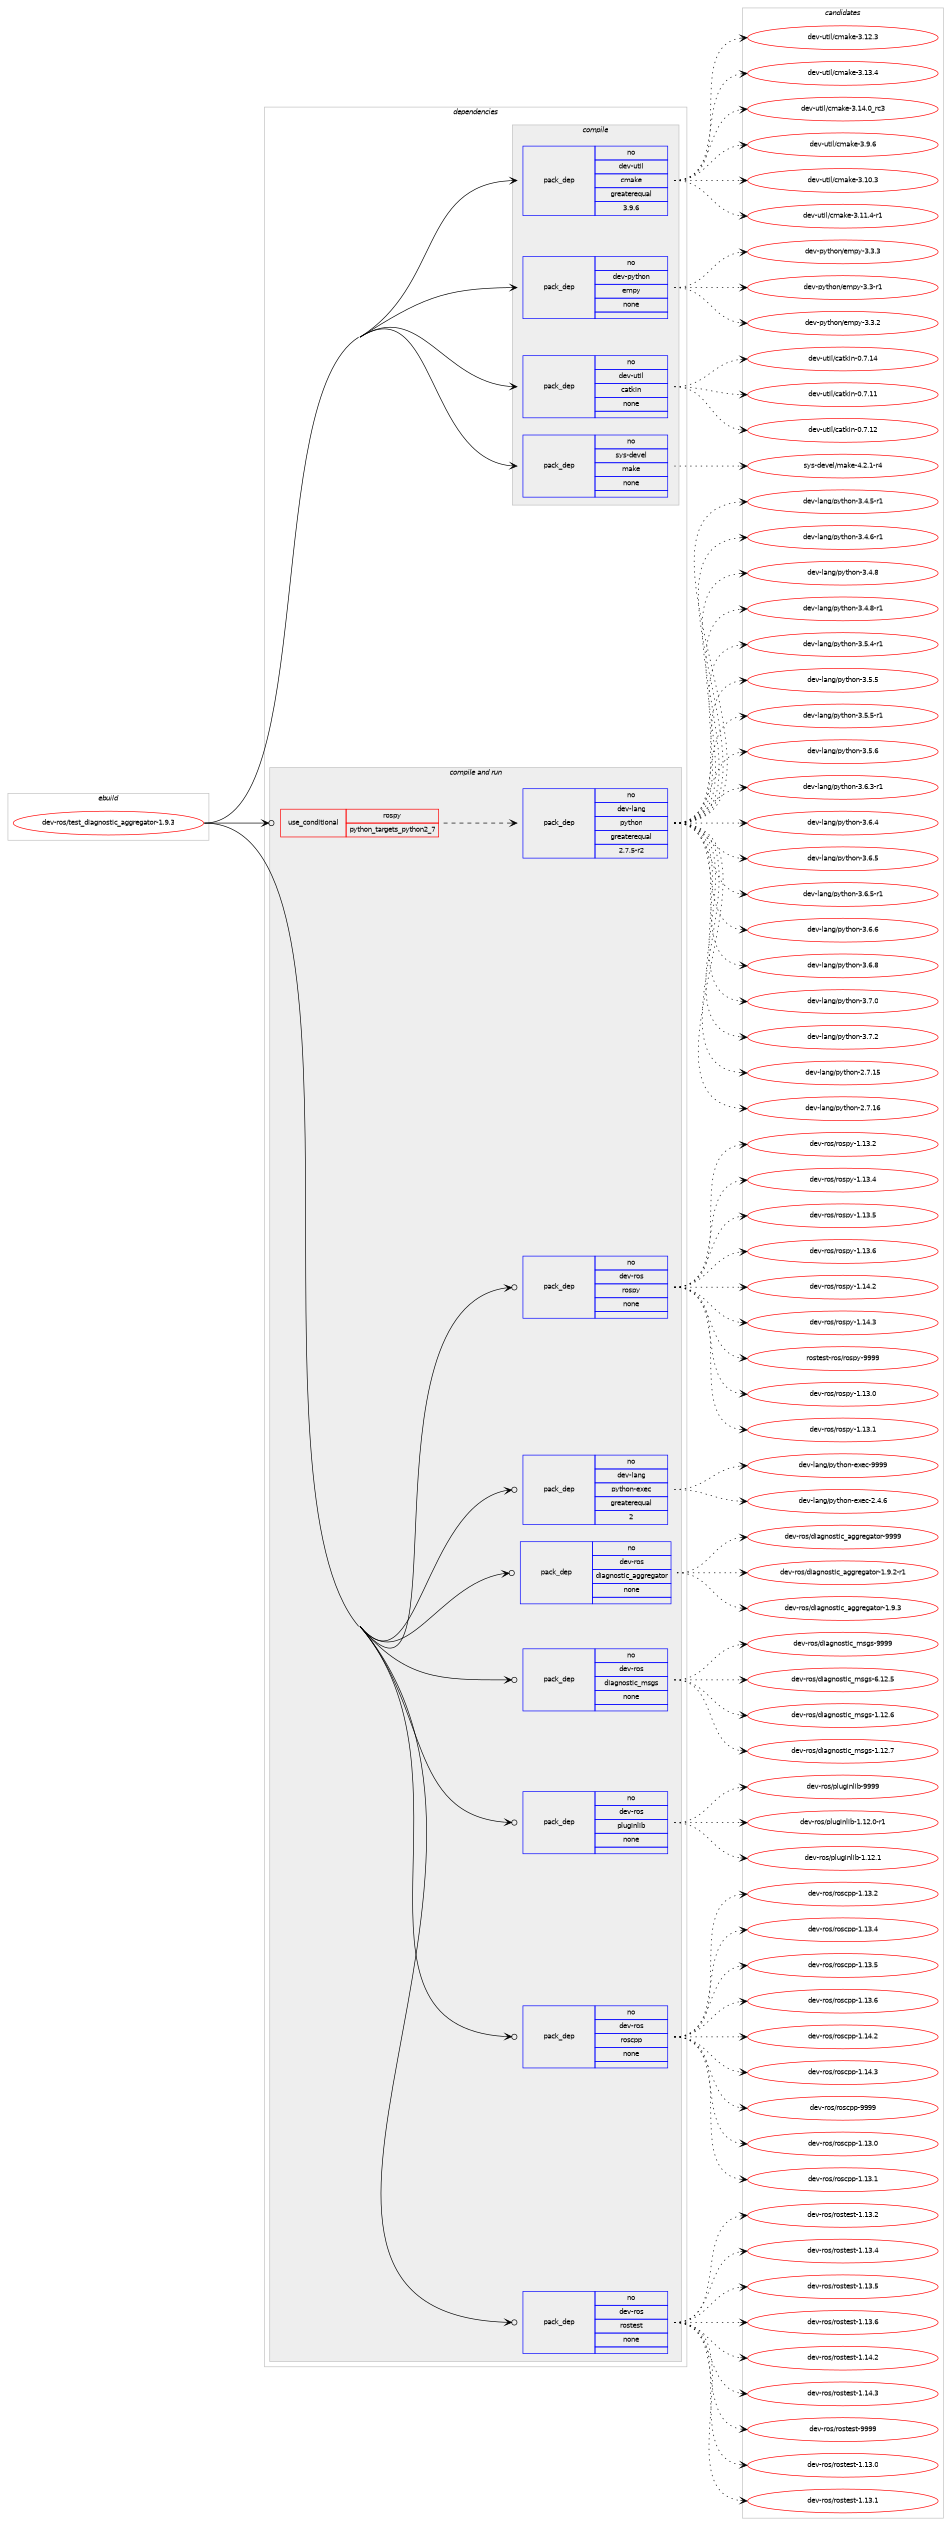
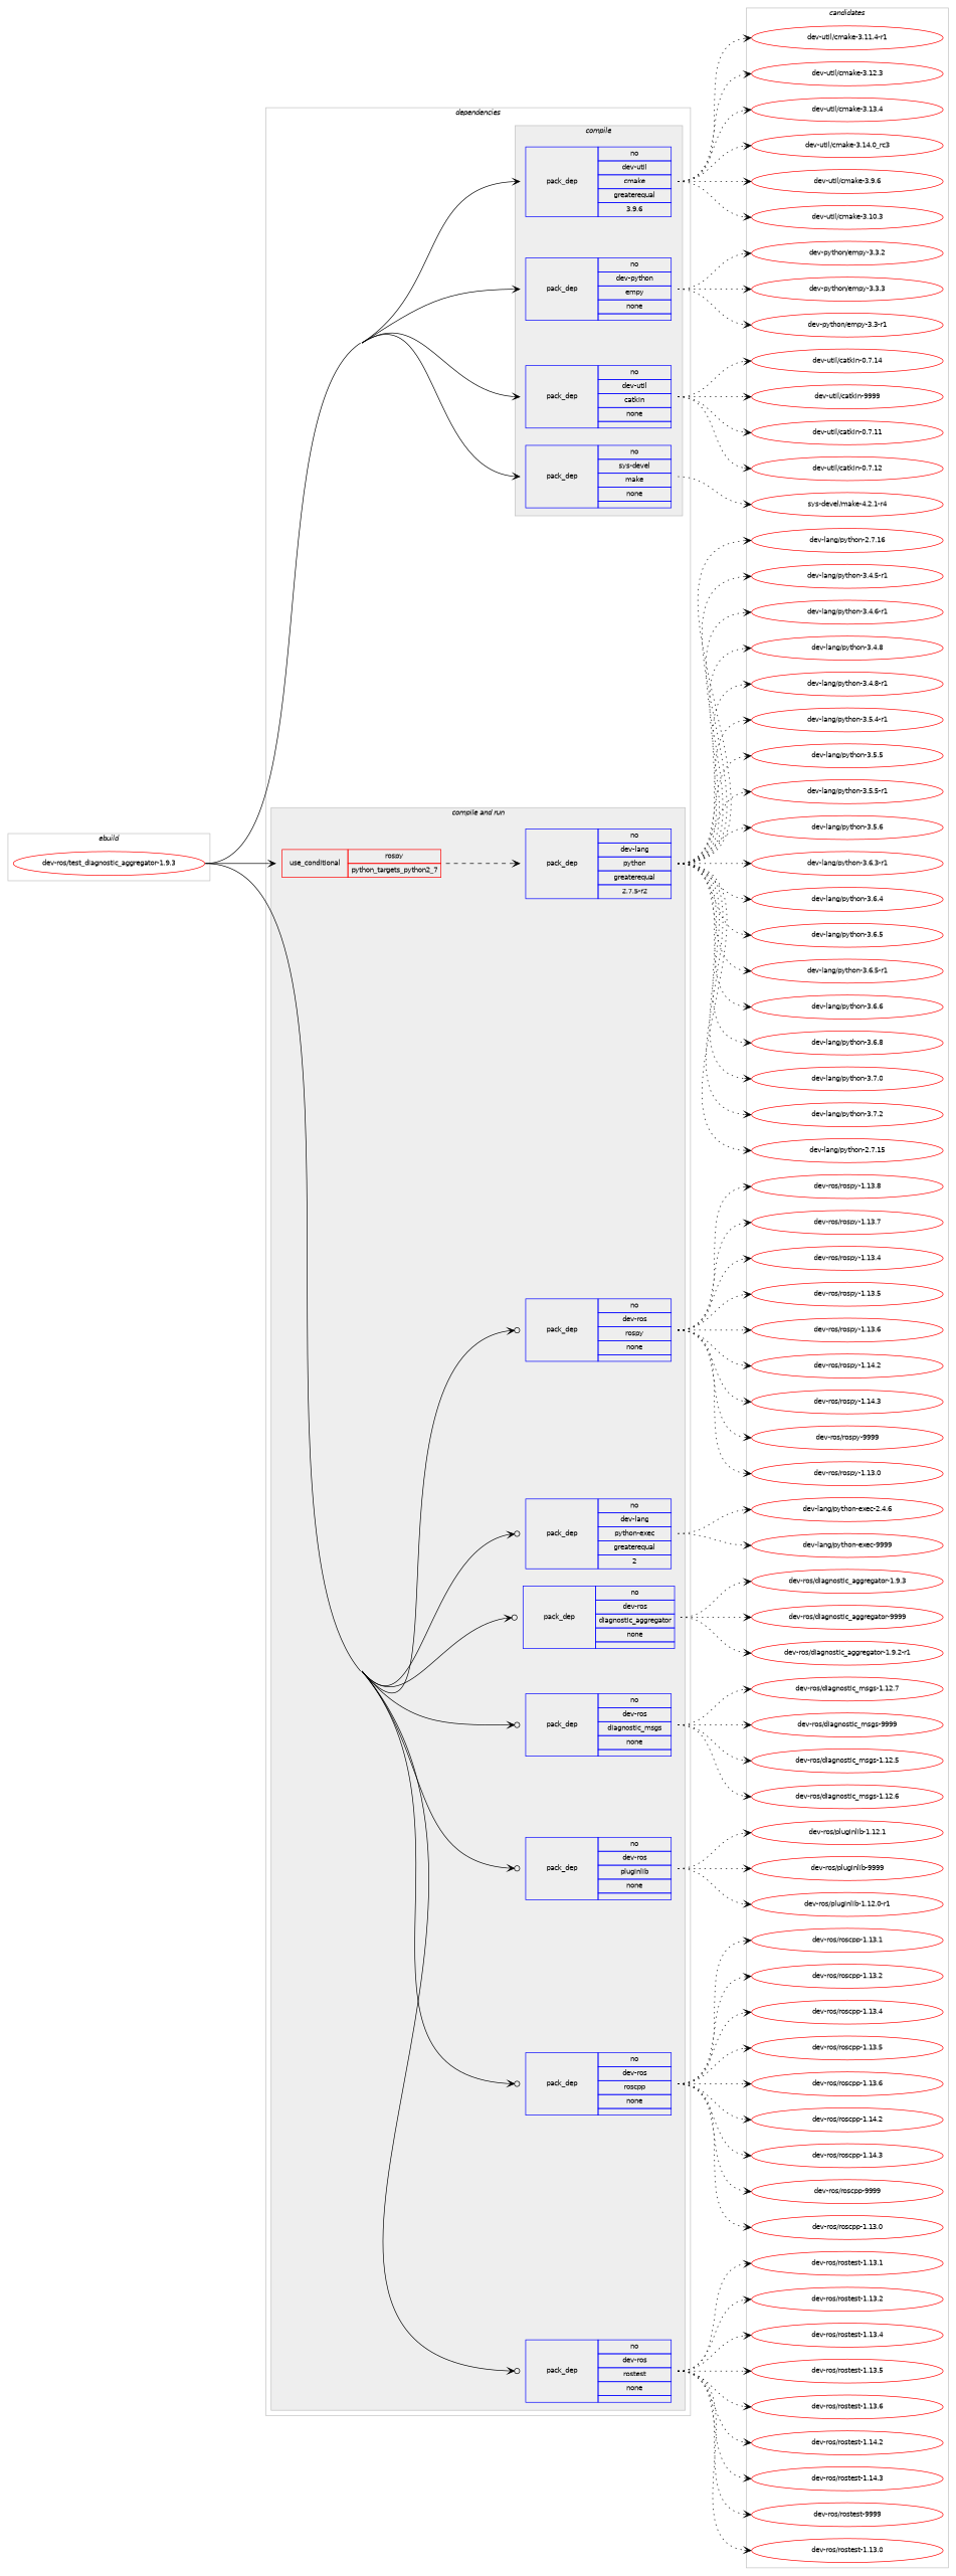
  digraph {
    compound=true
    concentrate=true
    fontname=Helvetica
    fontsize=10
    newrank=true
    rankdir=LR
    ranksep=1.5
    node [color=red fontname=Helvetica fontsize=10]
    edge [arrowhead=vee headport=w style=dotted tailport=e weight=100]
    n1 [label="dev-ros/test_diagnostic_aggregator-1.9.3" width=4]
    n2 [color=blue label=<<TABLE BORDER="0" CELLBORDER="1" CELLSPACING="0" CELLPADDING="4" WIDTH="220"><TR><TD ROWSPAN="6" CELLPADDING="30">pack_dep</TD></TR><TR><TD WIDTH="110">no</TD></TR><TR><TD>dev-util</TD></TR><TR><TD>cmake</TD></TR><TR><TD>greaterequal</TD></TR><TR><TD>3.9.6</TD></TR></TABLE>> shape=none]
    n3 [color=blue label=<<TABLE BORDER="0" CELLBORDER="1" CELLSPACING="0" CELLPADDING="4" WIDTH="220"><TR><TD ROWSPAN="6" CELLPADDING="30">pack_dep</TD></TR><TR><TD WIDTH="110">no</TD></TR><TR><TD>dev-python</TD></TR><TR><TD>empy</TD></TR><TR><TD>none</TD></TR><TR><TD></TD></TR></TABLE>> shape=none]
    n4 [color=blue label=<<TABLE BORDER="0" CELLBORDER="1" CELLSPACING="0" CELLPADDING="4" WIDTH="220"><TR><TD ROWSPAN="6" CELLPADDING="30">pack_dep</TD></TR><TR><TD WIDTH="110">no</TD></TR><TR><TD>dev-util</TD></TR><TR><TD>catkin</TD></TR><TR><TD>none</TD></TR><TR><TD></TD></TR></TABLE>> shape=none]
    n5 [color=blue label=<<TABLE BORDER="0" CELLBORDER="1" CELLSPACING="0" CELLPADDING="4" WIDTH="220"><TR><TD ROWSPAN="6" CELLPADDING="30">pack_dep</TD></TR><TR><TD WIDTH="110">no</TD></TR><TR><TD>sys-devel</TD></TR><TR><TD>make</TD></TR><TR><TD>none</TD></TR><TR><TD></TD></TR></TABLE>> shape=none]
    n6 [color=blue label=<<TABLE BORDER="0" CELLBORDER="1" CELLSPACING="0" CELLPADDING="4" WIDTH="220"><TR><TD ROWSPAN="6" CELLPADDING="30">pack_dep</TD></TR><TR><TD WIDTH="110">no</TD></TR><TR><TD>dev-lang</TD></TR><TR><TD>python</TD></TR><TR><TD>greaterequal</TD></TR><TR><TD>2.7.5-r2</TD></TR></TABLE>> shape=none]
    n7 [label=<<TABLE BORDER="0" CELLBORDER="1" CELLSPACING="0" CELLPADDING="4"><TR><TD ROWSPAN="3" CELLPADDING="10">use_conditional</TD></TR><TR><TD>rospy</TD></TR><TR><TD>python_targets_python2_7</TD></TR></TABLE>> shape=none]
    n8 [color=blue label=<<TABLE BORDER="0" CELLBORDER="1" CELLSPACING="0" CELLPADDING="4" WIDTH="220"><TR><TD ROWSPAN="6" CELLPADDING="30">pack_dep</TD></TR><TR><TD WIDTH="110">no</TD></TR><TR><TD>dev-ros</TD></TR><TR><TD>rospy</TD></TR><TR><TD>none</TD></TR><TR><TD></TD></TR></TABLE>> shape=none]
    n9 [color=blue label=<<TABLE BORDER="0" CELLBORDER="1" CELLSPACING="0" CELLPADDING="4" WIDTH="220"><TR><TD ROWSPAN="6" CELLPADDING="30">pack_dep</TD></TR><TR><TD WIDTH="110">no</TD></TR><TR><TD>dev-lang</TD></TR><TR><TD>python-exec</TD></TR><TR><TD>greaterequal</TD></TR><TR><TD>2</TD></TR></TABLE>> shape=none]
    n10 [color=blue label=<<TABLE BORDER="0" CELLBORDER="1" CELLSPACING="0" CELLPADDING="4" WIDTH="220"><TR><TD ROWSPAN="6" CELLPADDING="30">pack_dep</TD></TR><TR><TD WIDTH="110">no</TD></TR><TR><TD>dev-ros</TD></TR><TR><TD>diagnostic_aggregator</TD></TR><TR><TD>none</TD></TR><TR><TD></TD></TR></TABLE>> shape=none]
    n11 [color=blue label=<<TABLE BORDER="0" CELLBORDER="1" CELLSPACING="0" CELLPADDING="4" WIDTH="220"><TR><TD ROWSPAN="6" CELLPADDING="30">pack_dep</TD></TR><TR><TD WIDTH="110">no</TD></TR><TR><TD>dev-ros</TD></TR><TR><TD>diagnostic_msgs</TD></TR><TR><TD>none</TD></TR><TR><TD></TD></TR></TABLE>> shape=none]
    n12 [color=blue label=<<TABLE BORDER="0" CELLBORDER="1" CELLSPACING="0" CELLPADDING="4" WIDTH="220"><TR><TD ROWSPAN="6" CELLPADDING="30">pack_dep</TD></TR><TR><TD WIDTH="110">no</TD></TR><TR><TD>dev-ros</TD></TR><TR><TD>pluginlib</TD></TR><TR><TD>none</TD></TR><TR><TD></TD></TR></TABLE>> shape=none]
    n13 [color=blue label=<<TABLE BORDER="0" CELLBORDER="1" CELLSPACING="0" CELLPADDING="4" WIDTH="220"><TR><TD ROWSPAN="6" CELLPADDING="30">pack_dep</TD></TR><TR><TD WIDTH="110">no</TD></TR><TR><TD>dev-ros</TD></TR><TR><TD>roscpp</TD></TR><TR><TD>none</TD></TR><TR><TD></TD></TR></TABLE>> shape=none]
    n14 [color=blue label=<<TABLE BORDER="0" CELLBORDER="1" CELLSPACING="0" CELLPADDING="4" WIDTH="220"><TR><TD ROWSPAN="6" CELLPADDING="30">pack_dep</TD></TR><TR><TD WIDTH="110">no</TD></TR><TR><TD>dev-ros</TD></TR><TR><TD>rostest</TD></TR><TR><TD>none</TD></TR><TR><TD></TD></TR></TABLE>> shape=none]
    n15 [label="dev-util/catkin-0.7.11" width=4]
    n16 [label="dev-util/catkin-0.7.12" width=4]
    n17 [label="dev-util/catkin-0.7.14" width=4]
+   n18 [label="dev-util/catkin-9999" width=4]
    n19 [label="dev-python/empy-3.3-r1" width=4]
    n20 [label="dev-python/empy-3.3.2" width=4]
    n21 [label="dev-python/empy-3.3.3" width=4]
    n22 [label="dev-util/cmake-3.10.3" width=4]
    n23 [label="dev-util/cmake-3.11.4-r1" width=4]
    n24 [label="dev-util/cmake-3.12.3" width=4]
    n25 [label="dev-util/cmake-3.13.4" width=4]
    n26 [label="dev-util/cmake-3.14.0_rc3" width=4]
    n27 [label="dev-util/cmake-3.9.6" width=4]
    n28 [label="sys-devel/make-4.2.1-r4" width=4]
    n29 [label="dev-lang/python-2.7.15" width=4]
    n30 [label="dev-lang/python-2.7.16" width=4]
    n31 [label="dev-lang/python-3.4.5-r1" width=4]
    n32 [label="dev-lang/python-3.4.6-r1" width=4]
    n33 [label="dev-lang/python-3.4.8" width=4]
    n34 [label="dev-lang/python-3.4.8-r1" width=4]
    n35 [label="dev-lang/python-3.5.4-r1" width=4]
    n36 [label="dev-lang/python-3.5.5" width=4]
    n37 [label="dev-lang/python-3.5.5-r1" width=4]
    n38 [label="dev-lang/python-3.5.6" width=4]
    n39 [label="dev-lang/python-3.6.3-r1" width=4]
    n40 [label="dev-lang/python-3.6.4" width=4]
    n41 [label="dev-lang/python-3.6.5" width=4]
    n42 [label="dev-lang/python-3.6.5-r1" width=4]
    n43 [label="dev-lang/python-3.6.6" width=4]
    n44 [label="dev-lang/python-3.6.8" width=4]
    n45 [label="dev-lang/python-3.7.0" width=4]
    n46 [label="dev-lang/python-3.7.2" width=4]
    n47 [label="dev-lang/python-exec-2.4.6" width=4]
    n48 [label="dev-lang/python-exec-9999" width=4]
    n49 [label="dev-ros/diagnostic_aggregator-1.9.2-r1" width=4]
    n50 [label="dev-ros/diagnostic_aggregator-1.9.3" width=4]
    n51 [label="dev-ros/diagnostic_aggregator-9999" width=4]
-   n52 [label="dev-ros/diagnostic_msgs-6.12.5" width=4]
+   n52 [label="dev-ros/diagnostic_msgs-1.12.5" width=4]
    n53 [label="dev-ros/diagnostic_msgs-1.12.6" width=4]
    n54 [label="dev-ros/diagnostic_msgs-1.12.7" width=4]
    n55 [label="dev-ros/diagnostic_msgs-9999" width=4]
    n56 [label="dev-ros/rospy-1.13.0" width=4]
-   n57 [label="dev-ros/rospy-1.13.1" width=4]
-   n58 [label="dev-ros/rospy-1.13.2" width=4]
+   n57 [label="dev-ros/rospy-1.13.8" width=4]
+   n58 [label="dev-ros/rospy-1.13.7" width=4]
    n59 [label="dev-ros/rospy-1.13.4" width=4]
    n60 [label="dev-ros/rospy-1.13.5" width=4]
    n61 [label="dev-ros/rospy-1.13.6" width=4]
    n62 [label="dev-ros/rospy-1.14.2" width=4]
    n63 [label="dev-ros/rospy-1.14.3" width=4]
-   n64 [label="rostest-ros/rospy-9999" width=4]
+   n64 [label="dev-ros/rospy-9999" width=4]
    n65 [label="dev-ros/pluginlib-1.12.0-r1" width=4]
    n66 [label="dev-ros/pluginlib-1.12.1" width=4]
    n67 [label="dev-ros/pluginlib-9999" width=4]
    n68 [label="dev-ros/roscpp-1.13.0" width=4]
    n69 [label="dev-ros/roscpp-1.13.1" width=4]
    n70 [label="dev-ros/roscpp-1.13.2" width=4]
    n71 [label="dev-ros/roscpp-1.13.4" width=4]
    n72 [label="dev-ros/roscpp-1.13.5" width=4]
    n73 [label="dev-ros/roscpp-1.13.6" width=4]
    n74 [label="dev-ros/roscpp-1.14.2" width=4]
    n75 [label="dev-ros/roscpp-1.14.3" width=4]
    n76 [label="dev-ros/roscpp-9999" width=4]
    n77 [label="dev-ros/rostest-1.13.0" width=4]
    n78 [label="dev-ros/rostest-1.13.1" width=4]
    n79 [label="dev-ros/rostest-1.13.2" width=4]
    n80 [label="dev-ros/rostest-1.13.4" width=4]
    n81 [label="dev-ros/rostest-1.13.5" width=4]
    n82 [label="dev-ros/rostest-1.13.6" width=4]
    n83 [label="dev-ros/rostest-1.14.2" width=4]
    n84 [label="dev-ros/rostest-1.14.3" width=4]
    n85 [label="dev-ros/rostest-9999" width=4]
    subgraph cluster_1 {
      color=gray
      label=<<i>ebuild</i>>
      rank=same
      n1
    }
    subgraph cluster_2 {
      color=gray
      label=<<i>dependencies</i>>
      subgraph cluster_3 {
        color=gray
        fillcolor="#eeeeee"
        label=<<i>compile</i>>
        style=filled
        subgraph sub_4 {
          color=gray
          fillcolor="#eeeeee"
          label=<<i>compile</i>>
          style=filled
          n2
        }
        subgraph sub_5 {
          color=gray
          fillcolor="#eeeeee"
          label=<<i>compile</i>>
          style=filled
          n3
        }
        subgraph sub_6 {
          color=gray
          fillcolor="#eeeeee"
          label=<<i>compile</i>>
          style=filled
          n4
        }
        subgraph sub_7 {
          color=gray
          fillcolor="#eeeeee"
          label=<<i>compile</i>>
          style=filled
          n5
        }
      }
      subgraph cluster_8 {
        color=gray
        fillcolor="#eeeeee"
        label=<<i>compile and run</i>>
        style=filled
        subgraph sub_9 {
          color=gray
          fillcolor="#eeeeee"
          label=<<i>compile and run</i>>
          style=filled
          n7
          subgraph sub_10 {
            color=gray
            fillcolor="#eeeeee"
            label=<<i>compile and run</i>>
            style=filled
            n6
          }
        }
        subgraph sub_11 {
          color=gray
          fillcolor="#eeeeee"
          label=<<i>compile and run</i>>
          style=filled
          n8
        }
        subgraph sub_12 {
          color=gray
          fillcolor="#eeeeee"
          label=<<i>compile and run</i>>
          style=filled
          n9
        }
        subgraph sub_13 {
          color=gray
          fillcolor="#eeeeee"
          label=<<i>compile and run</i>>
          style=filled
          n10
        }
        subgraph sub_14 {
          color=gray
          fillcolor="#eeeeee"
          label=<<i>compile and run</i>>
          style=filled
          n11
        }
        subgraph sub_15 {
          color=gray
          fillcolor="#eeeeee"
          label=<<i>compile and run</i>>
          style=filled
          n12
        }
        subgraph sub_16 {
          color=gray
          fillcolor="#eeeeee"
          label=<<i>compile and run</i>>
          style=filled
          n13
        }
        subgraph sub_17 {
          color=gray
          fillcolor="#eeeeee"
          label=<<i>compile and run</i>>
          style=filled
          n14
        }
      }
      subgraph cluster_18 {
        color=gray
        fillcolor="#eeeeee"
        label=<<i>run</i>>
        style=filled
      }
    }
    subgraph cluster_19 {
      color=gray
      label=<<i>candidates</i>>
      rank=same
      subgraph sub_20 {
        color=black
        label=<<i>candidates</i>>
        nodesep=1
        rank=same
        n15
        n16
        n17
+       n18
      }
      subgraph sub_21 {
        color=black
        label=<<i>candidates</i>>
        nodesep=1
        rank=same
        n19
        n20
        n21
      }
      subgraph sub_22 {
        color=black
        label=<<i>candidates</i>>
        nodesep=1
        rank=same
        n22
        n23
        n24
        n25
        n26
        n27
      }
      subgraph sub_23 {
        color=black
        label=<<i>candidates</i>>
        nodesep=1
        rank=same
        n28
      }
      subgraph sub_24 {
        color=black
        label=<<i>candidates</i>>
        nodesep=1
        rank=same
        n29
        n30
        n31
        n32
        n33
        n34
        n35
        n36
        n37
        n38
        n39
        n40
        n41
        n42
        n43
        n44
        n45
        n46
      }
      subgraph sub_25 {
        color=black
        label=<<i>candidates</i>>
        nodesep=1
        rank=same
        n47
        n48
      }
      subgraph sub_26 {
        color=black
        label=<<i>candidates</i>>
        nodesep=1
        rank=same
        n49
        n50
        n51
      }
      subgraph sub_27 {
        color=black
        label=<<i>candidates</i>>
        nodesep=1
        rank=same
        n52
        n53
        n54
        n55
      }
      subgraph sub_28 {
        color=black
        label=<<i>candidates</i>>
        nodesep=1
        rank=same
        n56
        n57
        n58
        n59
        n60
        n61
        n62
        n63
        n64
      }
      subgraph sub_29 {
        color=black
        label=<<i>candidates</i>>
        nodesep=1
        rank=same
        n65
        n66
        n67
      }
      subgraph sub_30 {
        color=black
        label=<<i>candidates</i>>
        nodesep=1
        rank=same
        n68
        n69
        n70
        n71
        n72
        n73
        n74
        n75
        n76
      }
      subgraph sub_31 {
        color=black
        label=<<i>candidates</i>>
        nodesep=1
        rank=same
        n77
        n78
        n79
        n80
        n81
        n82
        n83
        n84
        n85
      }
    }
    n1 -> n2 [style=solid weight=20]
    n1 -> n3 [style=solid weight=20]
    n1 -> n4 [style=solid weight=20]
    n1 -> n5 [style=solid weight=20]
-   n1 -> n7 [arrowhead=odotvee style=solid weight=20]
+   n1 -> n7 [style=solid weight=20]
    n1 -> n8 [arrowhead=odotvee style=solid weight=20]
    n1 -> n9 [arrowhead=odotvee style=solid weight=20]
    n1 -> n10 [arrowhead=odotvee style=solid weight=20]
    n1 -> n11 [arrowhead=odotvee style=solid weight=20]
    n1 -> n12 [arrowhead=odotvee style=solid weight=20]
    n1 -> n13 [arrowhead=odotvee style=solid weight=20]
    n1 -> n14 [arrowhead=odotvee style=solid weight=20]
    n2 -> n22
    n2 -> n23
    n2 -> n24
    n2 -> n25
    n2 -> n26
    n2 -> n27
    n3 -> n19
    n3 -> n20
    n3 -> n21
    n4 -> n15
    n4 -> n16
    n4 -> n17
+   n4 -> n18
    n5 -> n28
    n6 -> n29
    n6 -> n30
    n6 -> n31
    n6 -> n32
    n6 -> n33
    n6 -> n34
    n6 -> n35
    n6 -> n36
    n6 -> n37
    n6 -> n38
    n6 -> n39
    n6 -> n40
    n6 -> n41
    n6 -> n42
    n6 -> n43
    n6 -> n44
    n6 -> n45
    n6 -> n46
    n7 -> n6 [style=dashed weight=20]
    n8 -> n56
    n8 -> n57
    n8 -> n58
    n8 -> n59
    n8 -> n60
    n8 -> n61
    n8 -> n62
    n8 -> n63
    n8 -> n64
    n9 -> n47
    n9 -> n48
    n10 -> n49
    n10 -> n50
    n10 -> n51
    n11 -> n52
    n11 -> n53
    n11 -> n54
    n11 -> n55
    n12 -> n65
    n12 -> n66
    n12 -> n67
    n13 -> n68
    n13 -> n69
    n13 -> n70
    n13 -> n71
    n13 -> n72
    n13 -> n73
    n13 -> n74
    n13 -> n75
    n13 -> n76
    n14 -> n77
    n14 -> n78
    n14 -> n79
    n14 -> n80
    n14 -> n81
    n14 -> n82
    n14 -> n83
    n14 -> n84
    n14 -> n85
  }
